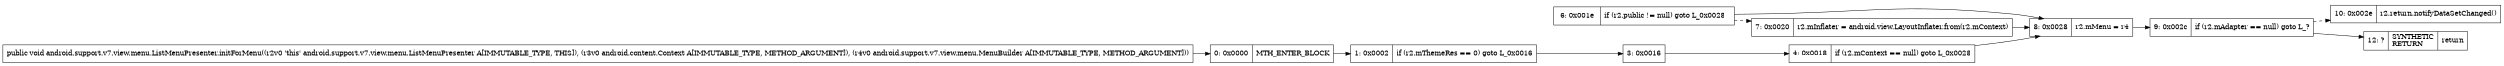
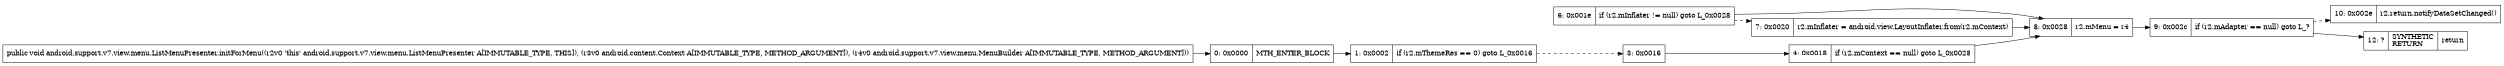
  digraph {
    rankdir=LR
    node [shape=record]
    n1 [label="{0\:\ 0x0000|MTH_ENTER_BLOCK\l}"]
    n2 [label="{1\:\ 0x0002|if (r2.mThemeRes == 0) goto L_0x0016\l}"]
    n3 [label="{3\:\ 0x0016}"]
    n4 [label="{4\:\ 0x0018|if (r2.mContext == null) goto L_0x0028\l}"]
    n5 [label="{8\:\ 0x0028|r2.mMenu = r4\l}"]
    n6 [label="{9\:\ 0x002c|if (r2.mAdapter == null) goto L_?\l}"]
-   n7 [label="{6\:\ 0x001e|if (r2.public != null) goto L_0x0028\l}"]
+   n7 [label="{6\:\ 0x001e|if (r2.mInflater != null) goto L_0x0028\l}"]
    n8 [label="{7\:\ 0x0020|r2.mInflater = android.view.LayoutInflater.from(r2.mContext)\l}"]
    n9 [label="{10\:\ 0x002e|r2.return.notifyDataSetChanged()\l}"]
    n10 [label="{12\:\ ?|SYNTHETIC\lRETURN\l|return\l}"]
    n11 [label="{public void android.support.v7.view.menu.ListMenuPresenter.initForMenu((r2v0 'this' android.support.v7.view.menu.ListMenuPresenter A[IMMUTABLE_TYPE, THIS]), (r3v0 android.content.Context A[IMMUTABLE_TYPE, METHOD_ARGUMENT]), (r4v0 android.support.v7.view.menu.MenuBuilder A[IMMUTABLE_TYPE, METHOD_ARGUMENT])) }"]
    n1 -> n2
-   n2 -> n3
+   n2 -> n3 [style=dashed]
    n3 -> n4
    n4 -> n5
    n5 -> n6
    n6 -> n9 [style=dashed]
    n6 -> n10
    n7 -> n5
    n7 -> n8 [style=dashed]
    n8 -> n5
    n11 -> n1
  }
